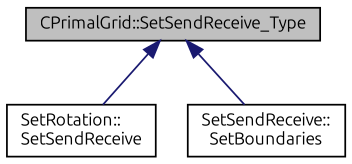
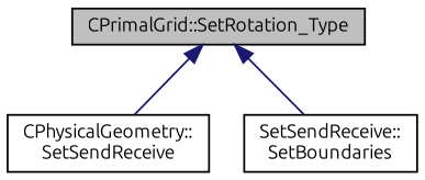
  digraph {
    fontname=Ubuntu
    rankdir=TB
    node [color=black fillcolor=white fontname=Ubuntu fontsize=10 shape=record style=filled]
    edge [color=midnightblue dir=back fontname=Ubuntu fontsize=10 labelfontname=Helvetica labelfontsize=10 style=solid]
-   n1 [fillcolor=grey75 fontcolor=black height=0.2 label="CPrimalGrid::SetSendReceive_Type" width=0.4]
-   n2 [height=0.2 label="SetRotation::\lSetSendReceive" width=0.4]
+   n1 [fillcolor=grey75 fontcolor=black height=0.2 label="CPrimalGrid::SetRotation_Type" width=0.4]
+   n2 [height=0.2 label="CPhysicalGeometry::\lSetSendReceive" width=0.4]
    n3 [height=0.2 label="SetSendReceive::\lSetBoundaries" width=0.4]
    n1 -> n2
    n1 -> n3
  }
